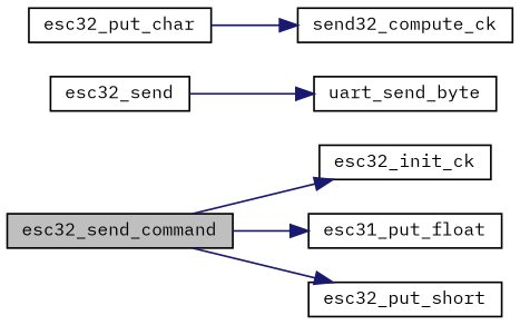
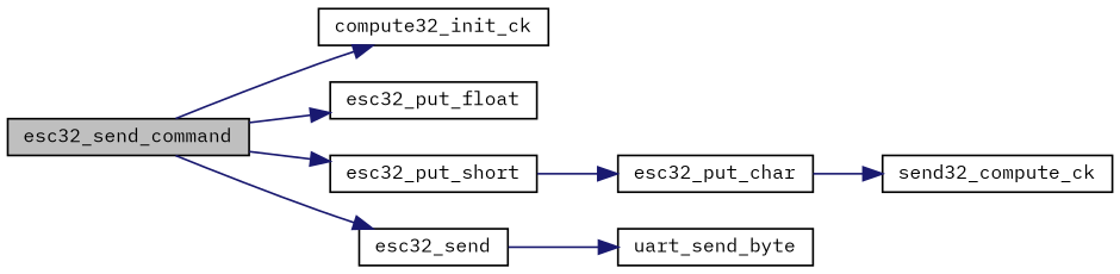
  digraph {
    fontname="IBM Plex Mono"
    rankdir=LR
    node [color=black fillcolor=white fontname="IBM Plex Mono" fontsize=10 shape=record style=filled]
    edge [color=midnightblue fontname="IBM Plex Mono" fontsize=10 labelfontname=FreeSans labelfontsize=10 style=solid]
    n1 [fillcolor=grey75 fontcolor=black height=0.2 label=esc32_send_command width=0.4]
-   n2 [height=0.2 label=esc32_init_ck width=0.4]
-   n3 [height=0.2 label=esc31_put_float width=0.4]
+   n2 [height=0.2 label=compute32_init_ck width=0.4]
+   n3 [height=0.2 label=esc32_put_float width=0.4]
    n4 [height=0.2 label=esc32_put_short width=0.4]
    n5 [height=0.2 label=esc32_send width=0.4]
    n6 [height=0.2 label=esc32_put_char width=0.4]
    n7 [height=0.2 label=send32_compute_ck width=0.4]
    n8 [height=0.2 label=uart_send_byte width=0.4]
    n1 -> n2
    n1 -> n3
    n1 -> n4
+   n1 -> n5
+   n4 -> n6
    n5 -> n8
    n6 -> n7
  }
